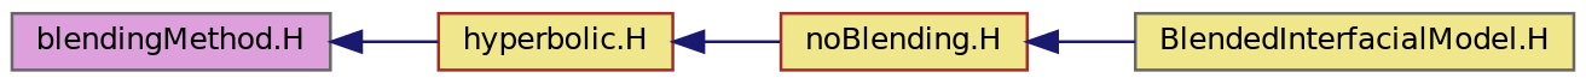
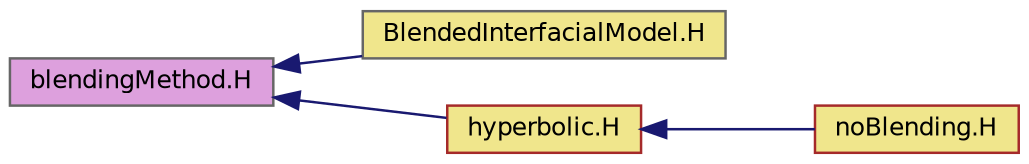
  digraph {
    rankdir=LR
    node [color=gray40 fillcolor=khaki fontname=Helvetica fontsize=10 shape=record style=filled]
    edge [color=midnightblue dir=back fontname=Helvetica fontsize=10 labelfontname=Helvetica labelfontsize=10 style=solid]
    n1 [fillcolor=plum fontcolor=black height=0.2 label="blendingMethod.H" width=0.4]
    n2 [height=0.2 label="BlendedInterfacialModel.H" width=0.4]
    n3 [color=brown height=0.2 label="hyperbolic.H" width=0.4]
    n4 [color=brown height=0.2 label="noBlending.H" width=0.4]
-   n4 -> n2
+   n1 -> n2
    n1 -> n3
    n3 -> n4
  }
